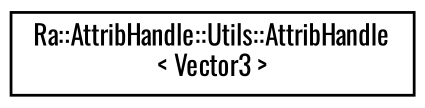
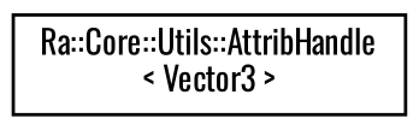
  digraph {
    rankdir=LR
    fontname=Oswald
-   n1 [color=black fillcolor=white fontname=Oswald fontsize=10 height=0.2 label="Ra::AttribHandle::Utils::AttribHandle\l\< Vector3 \>" shape=record style=filled width=0.4]
+   n1 [color=black fillcolor=white fontname=Oswald fontsize=10 height=0.2 label="Ra::Core::Utils::AttribHandle\l\< Vector3 \>" shape=record style=filled width=0.4]
  }
